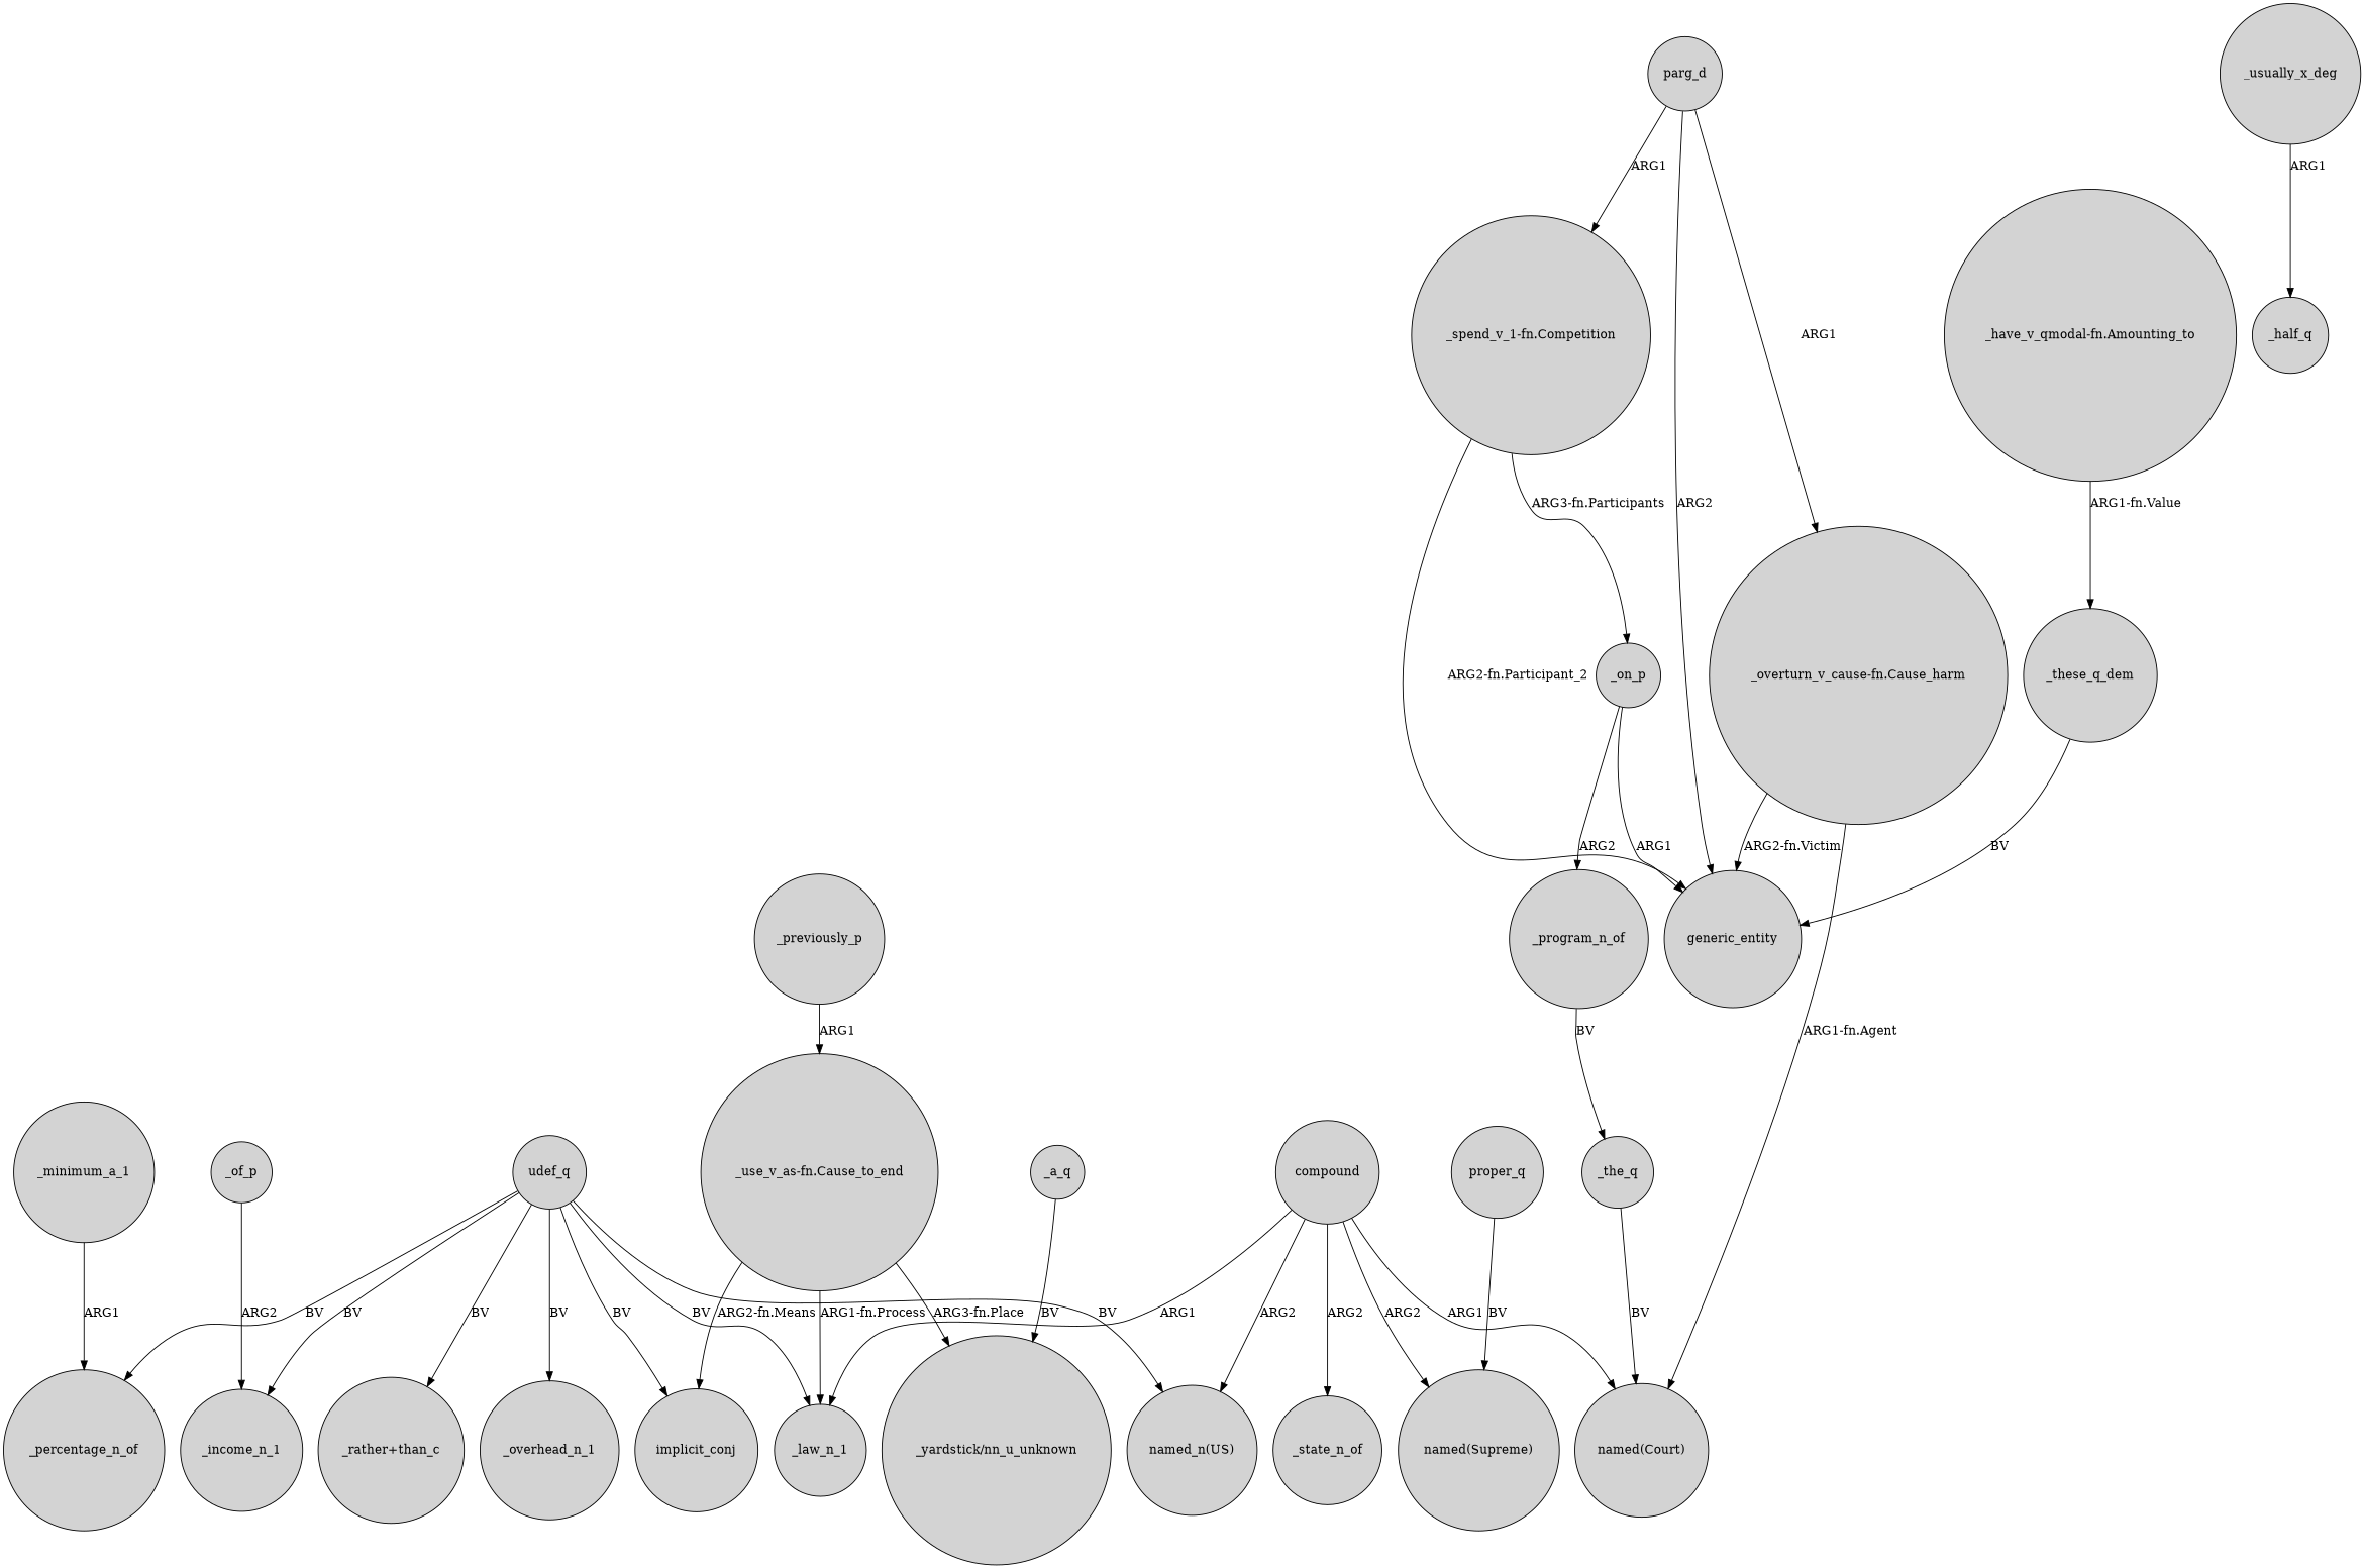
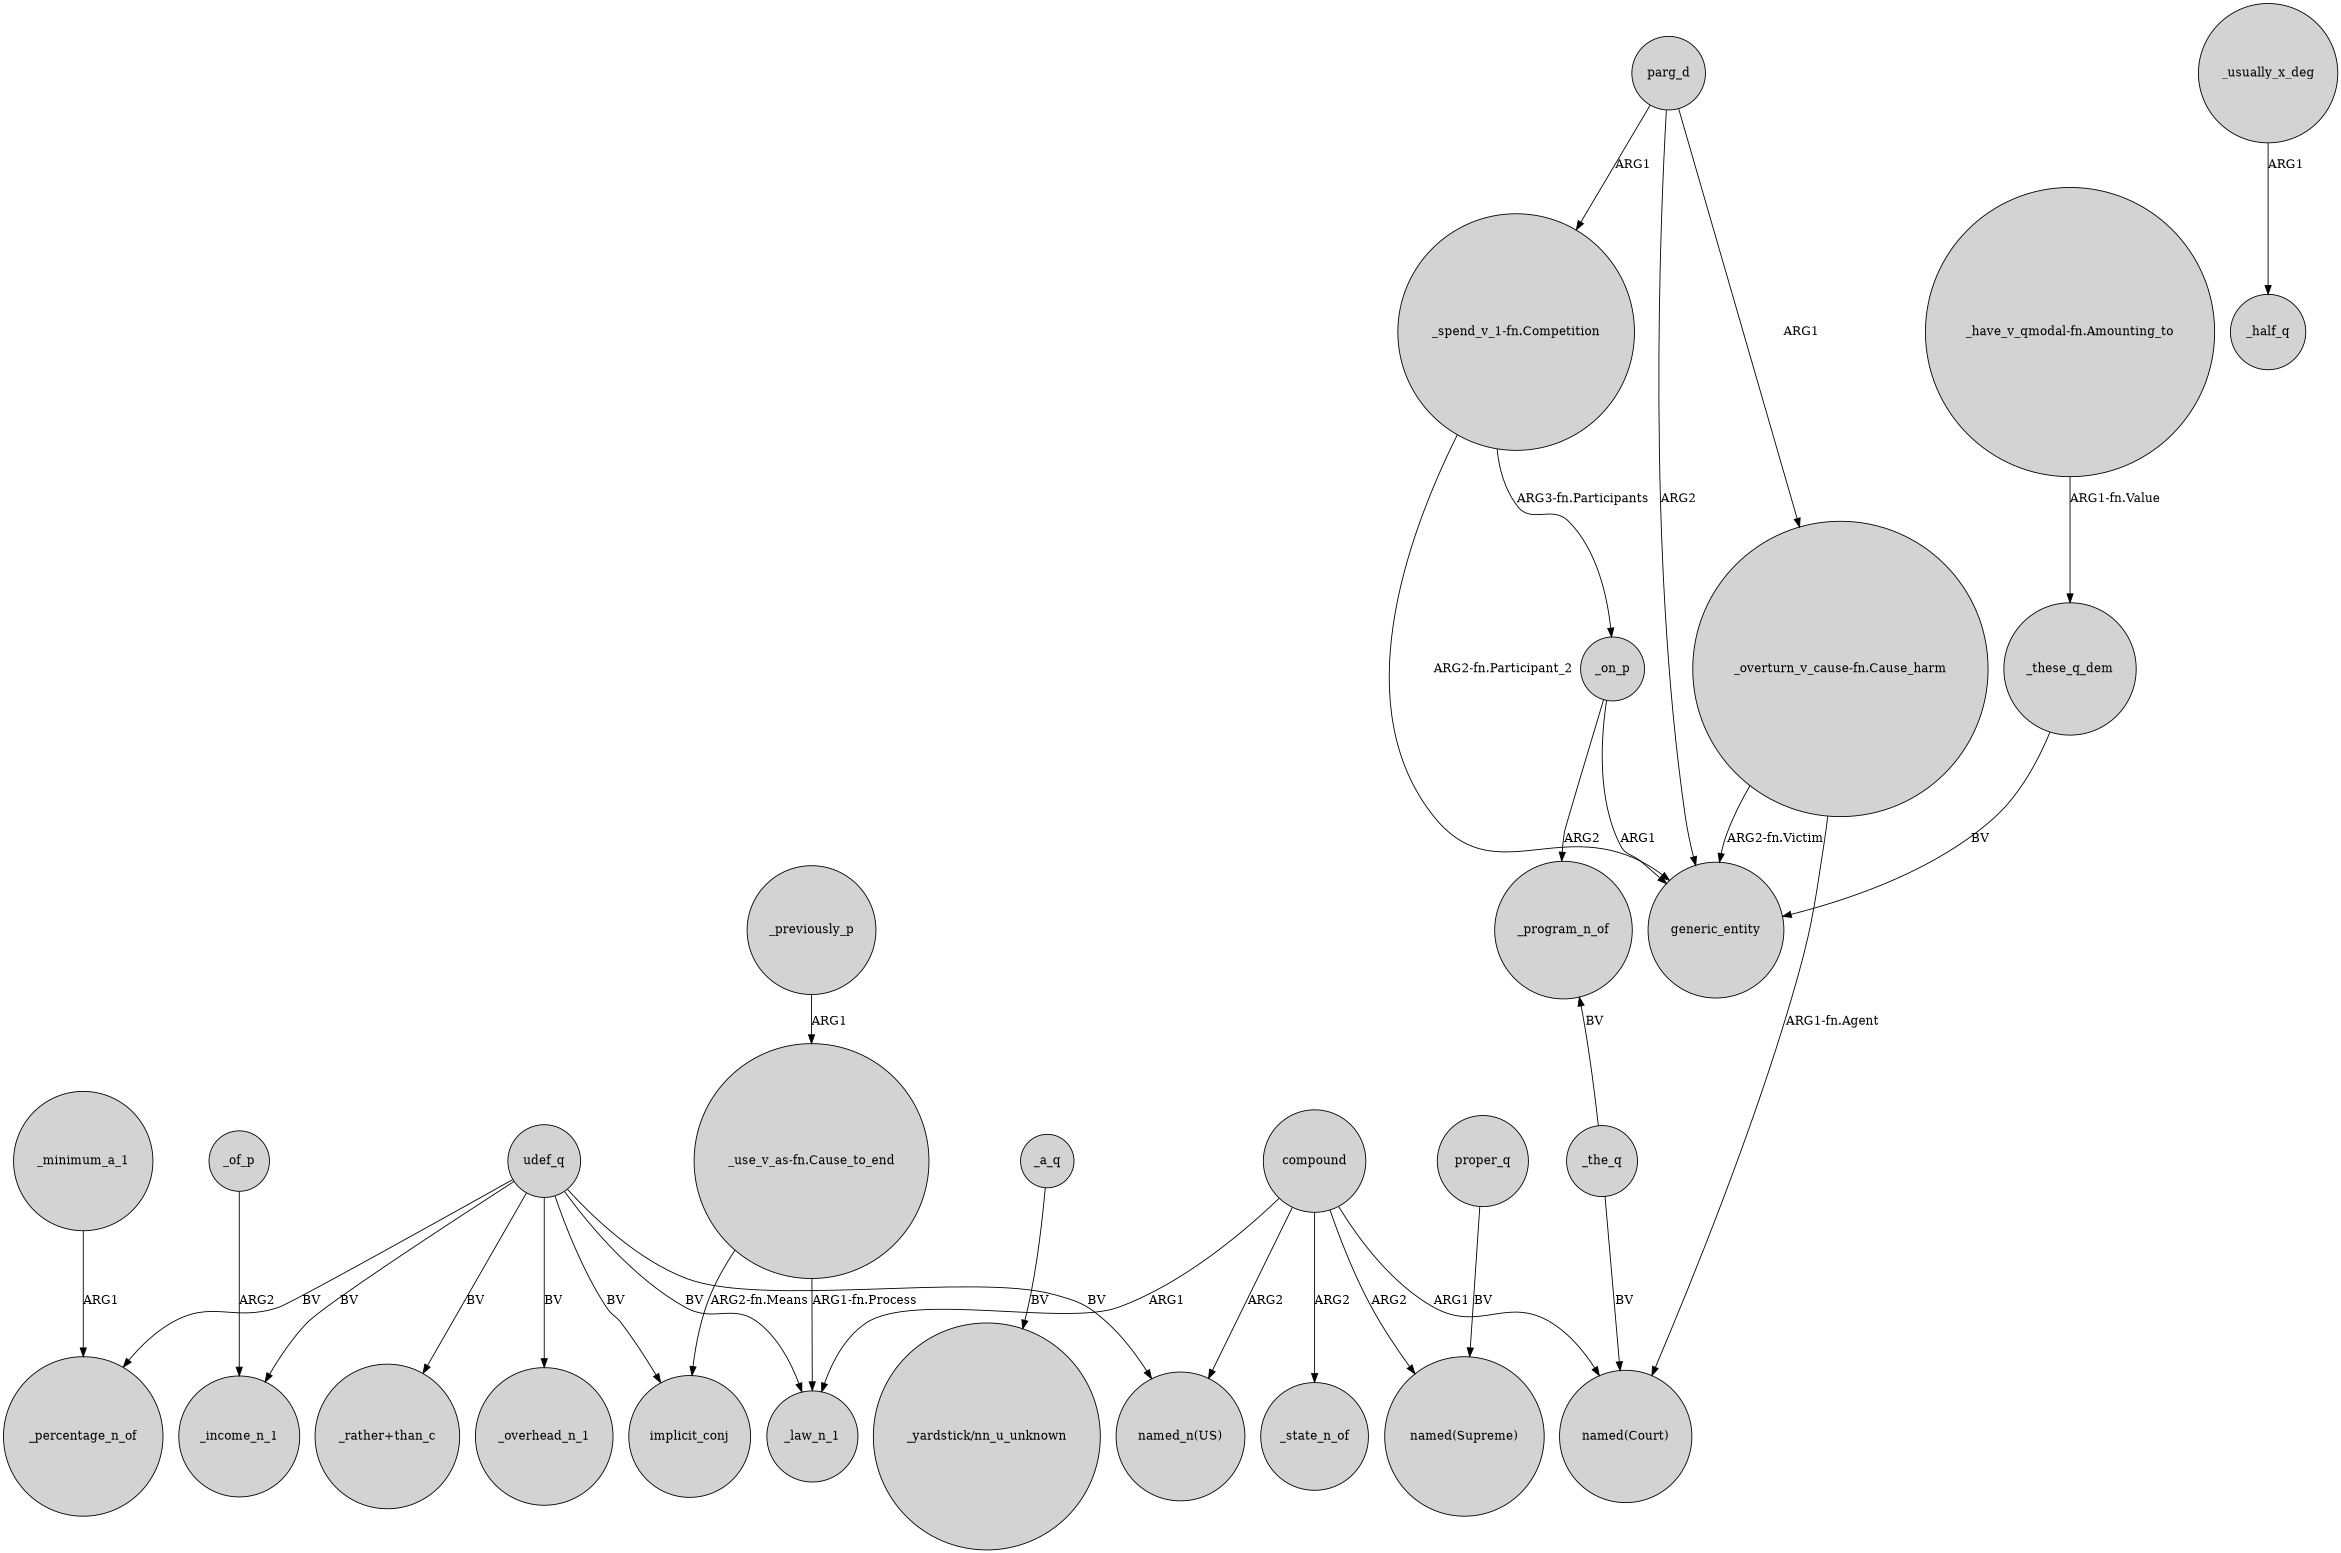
  digraph {
    fontname="DejaVu Serif"
    node [fontname="DejaVu Serif" shape=circle style=filled]
    edge [fontname="DejaVu Serif"]
    _previously_p
    "_use_v_as-fn.Cause_to_end"
    _law_n_1
    "_yardstick/nn_u_unknown"
    implicit_conj
    "_spend_v_1-fn.Competition"
    generic_entity
    _on_p
    _program_n_of
    _of_p
    _income_n_1
    udef_q
    _percentage_n_of
    "_rather+than_c"
    _overhead_n_1
    "named_n(US)"
    "_have_v_qmodal-fn.Amounting_to"
    _these_q_dem
    compound
    _state_n_of
    "named(Supreme)"
    "named(Court)"
    parg_d
    "_overturn_v_cause-fn.Cause_harm"
    _the_q
    _minimum_a_1
    proper_q
    _a_q
    _usually_x_deg
    _half_q
    _previously_p -> "_use_v_as-fn.Cause_to_end" [label=ARG1]
    "_use_v_as-fn.Cause_to_end" -> _law_n_1 [label="ARG1-fn.Process"]
-   "_use_v_as-fn.Cause_to_end" -> "_yardstick/nn_u_unknown" [label="ARG3-fn.Place"]
    "_use_v_as-fn.Cause_to_end" -> implicit_conj [label="ARG2-fn.Means"]
    "_spend_v_1-fn.Competition" -> generic_entity [label="ARG2-fn.Participant_2"]
    "_spend_v_1-fn.Competition" -> _on_p [label="ARG3-fn.Participants"]
    _on_p -> generic_entity [label=ARG1]
    _on_p -> _program_n_of [label=ARG2]
    _of_p -> _income_n_1 [label=ARG2]
    udef_q -> _law_n_1 [label=BV]
    udef_q -> implicit_conj [label=BV]
    udef_q -> _income_n_1 [label=BV]
    udef_q -> _percentage_n_of [label=BV]
    udef_q -> "_rather+than_c" [label=BV]
    udef_q -> _overhead_n_1 [label=BV]
    udef_q -> "named_n(US)" [label=BV]
    "_have_v_qmodal-fn.Amounting_to" -> _these_q_dem [label="ARG1-fn.Value"]
    _these_q_dem -> generic_entity [label=BV]
    compound -> _law_n_1 [label=ARG1]
    compound -> "named_n(US)" [label=ARG2]
    compound -> _state_n_of [label=ARG2]
    compound -> "named(Supreme)" [label=ARG2]
    compound -> "named(Court)" [label=ARG1]
    parg_d -> "_spend_v_1-fn.Competition" [label=ARG1]
    parg_d -> generic_entity [label=ARG2]
    parg_d -> "_overturn_v_cause-fn.Cause_harm" [label=ARG1]
    "_overturn_v_cause-fn.Cause_harm" -> generic_entity [label="ARG2-fn.Victim"]
    "_overturn_v_cause-fn.Cause_harm" -> "named(Court)" [label="ARG1-fn.Agent"]
-   _program_n_of -> _the_q [label=BV]
+   _the_q -> _program_n_of [label=BV]
    _the_q -> "named(Court)" [label=BV]
    _minimum_a_1 -> _percentage_n_of [label=ARG1]
    proper_q -> "named(Supreme)" [label=BV]
    _a_q -> "_yardstick/nn_u_unknown" [label=BV]
    _usually_x_deg -> _half_q [label=ARG1]
  }
